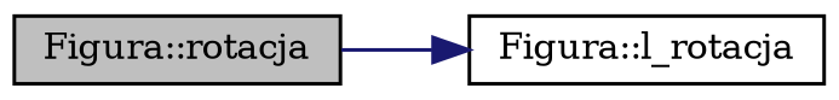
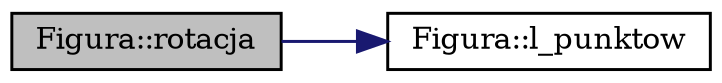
  digraph {
    rankdir=LR
    fontname="DejaVu Serif"
    node [color=black fontname="DejaVu Serif" fontsize=10 shape=record style=filled]
    n1 [fillcolor=grey75 fontcolor=black height=0.2 label="Figura::rotacja" width=0.4]
-   n2 [fillcolor=white height=0.2 label="Figura::l_rotacja" width=0.4]
+   n2 [fillcolor=white height=0.2 label="Figura::l_punktow" width=0.4]
    n1 -> n2 [color=midnightblue fontname="DejaVu Serif" fontsize=10 labelfontname=Helvetica labelfontsize=10 style=solid]
  }
